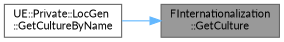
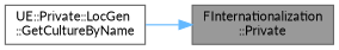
  digraph {
    rankdir=RL
    fontname=Lato
    node [fontname=Lato fontsize=10 shape=box style=filled]
-   n1 [color=gray40 fillcolor=grey60 fontcolor=black height=0.2 label="FInternationalization\l::GetCulture" width=0.4]
+   n1 [color=gray40 fillcolor=grey60 fontcolor=black height=0.2 label="FInternationalization\l::Private" width=0.4]
    n2 [color=grey40 fillcolor=white height=0.2 label="UE::Private::LocGen\l::GetCultureByName" width=0.4]
    n1 -> n2 [color=steelblue1 dir=back fontname=Lato fontsize=10 labelfontname=Helvetica labelfontsize=10 style=solid]
  }
